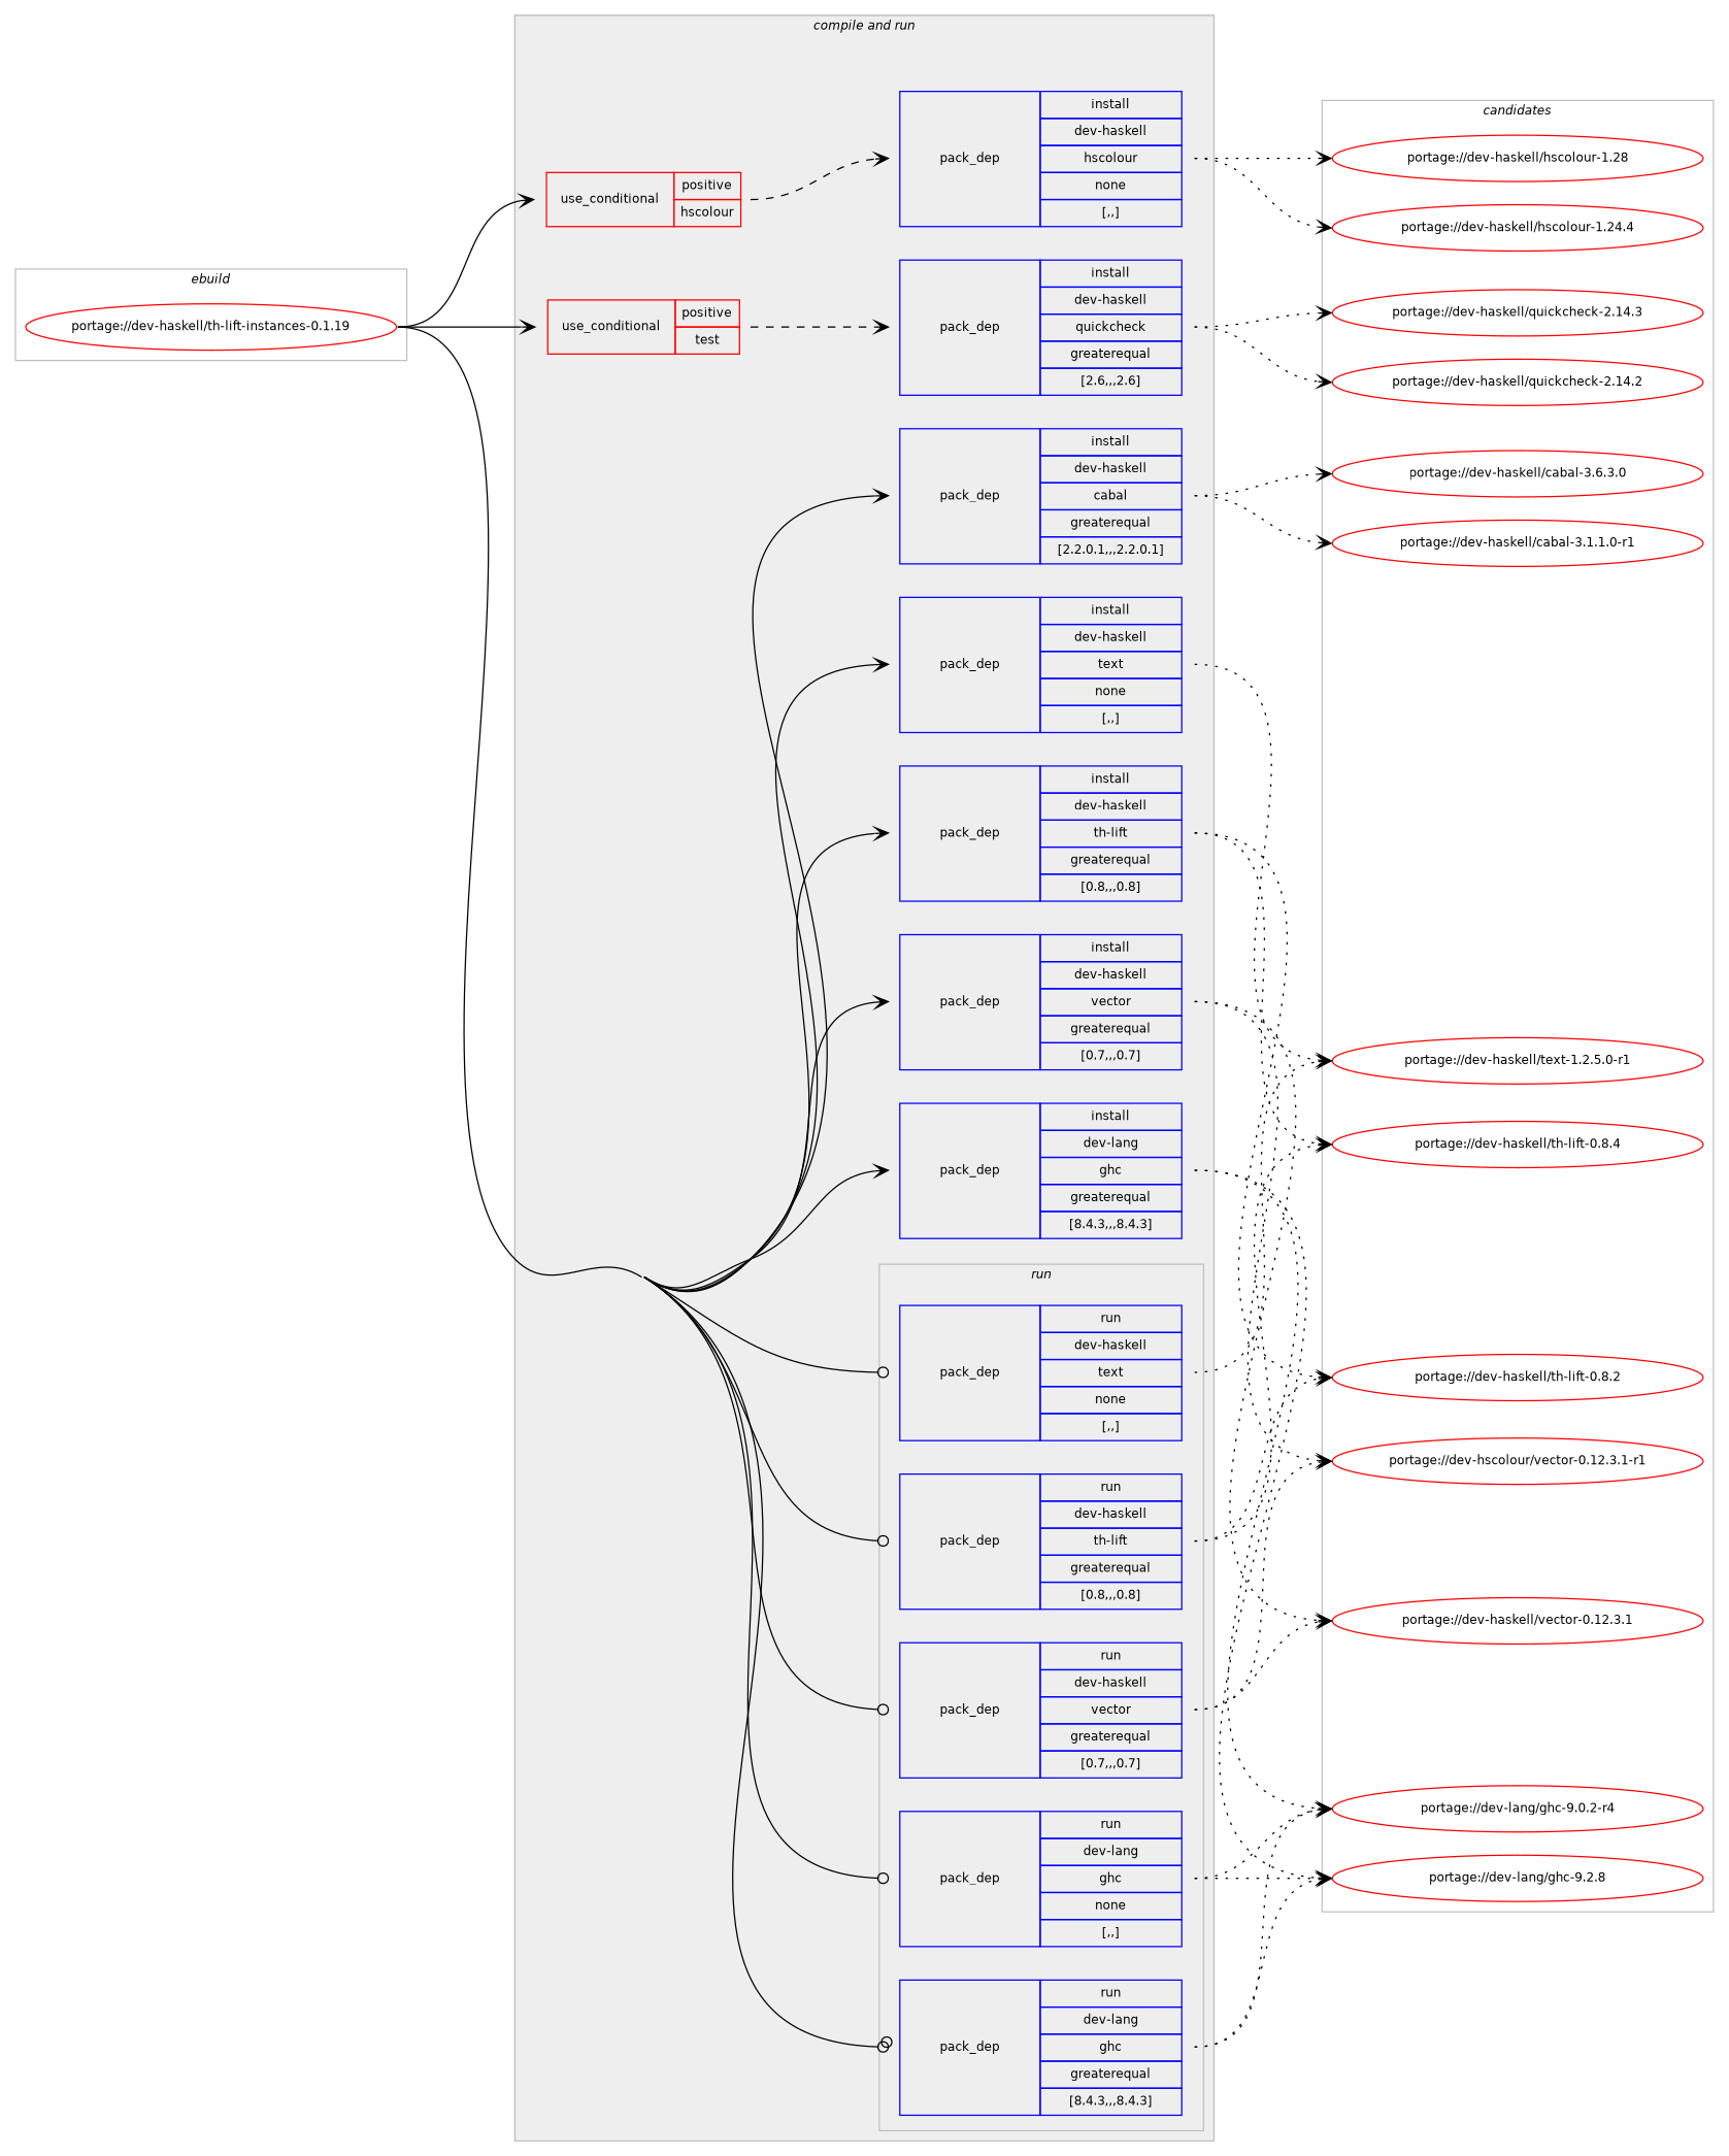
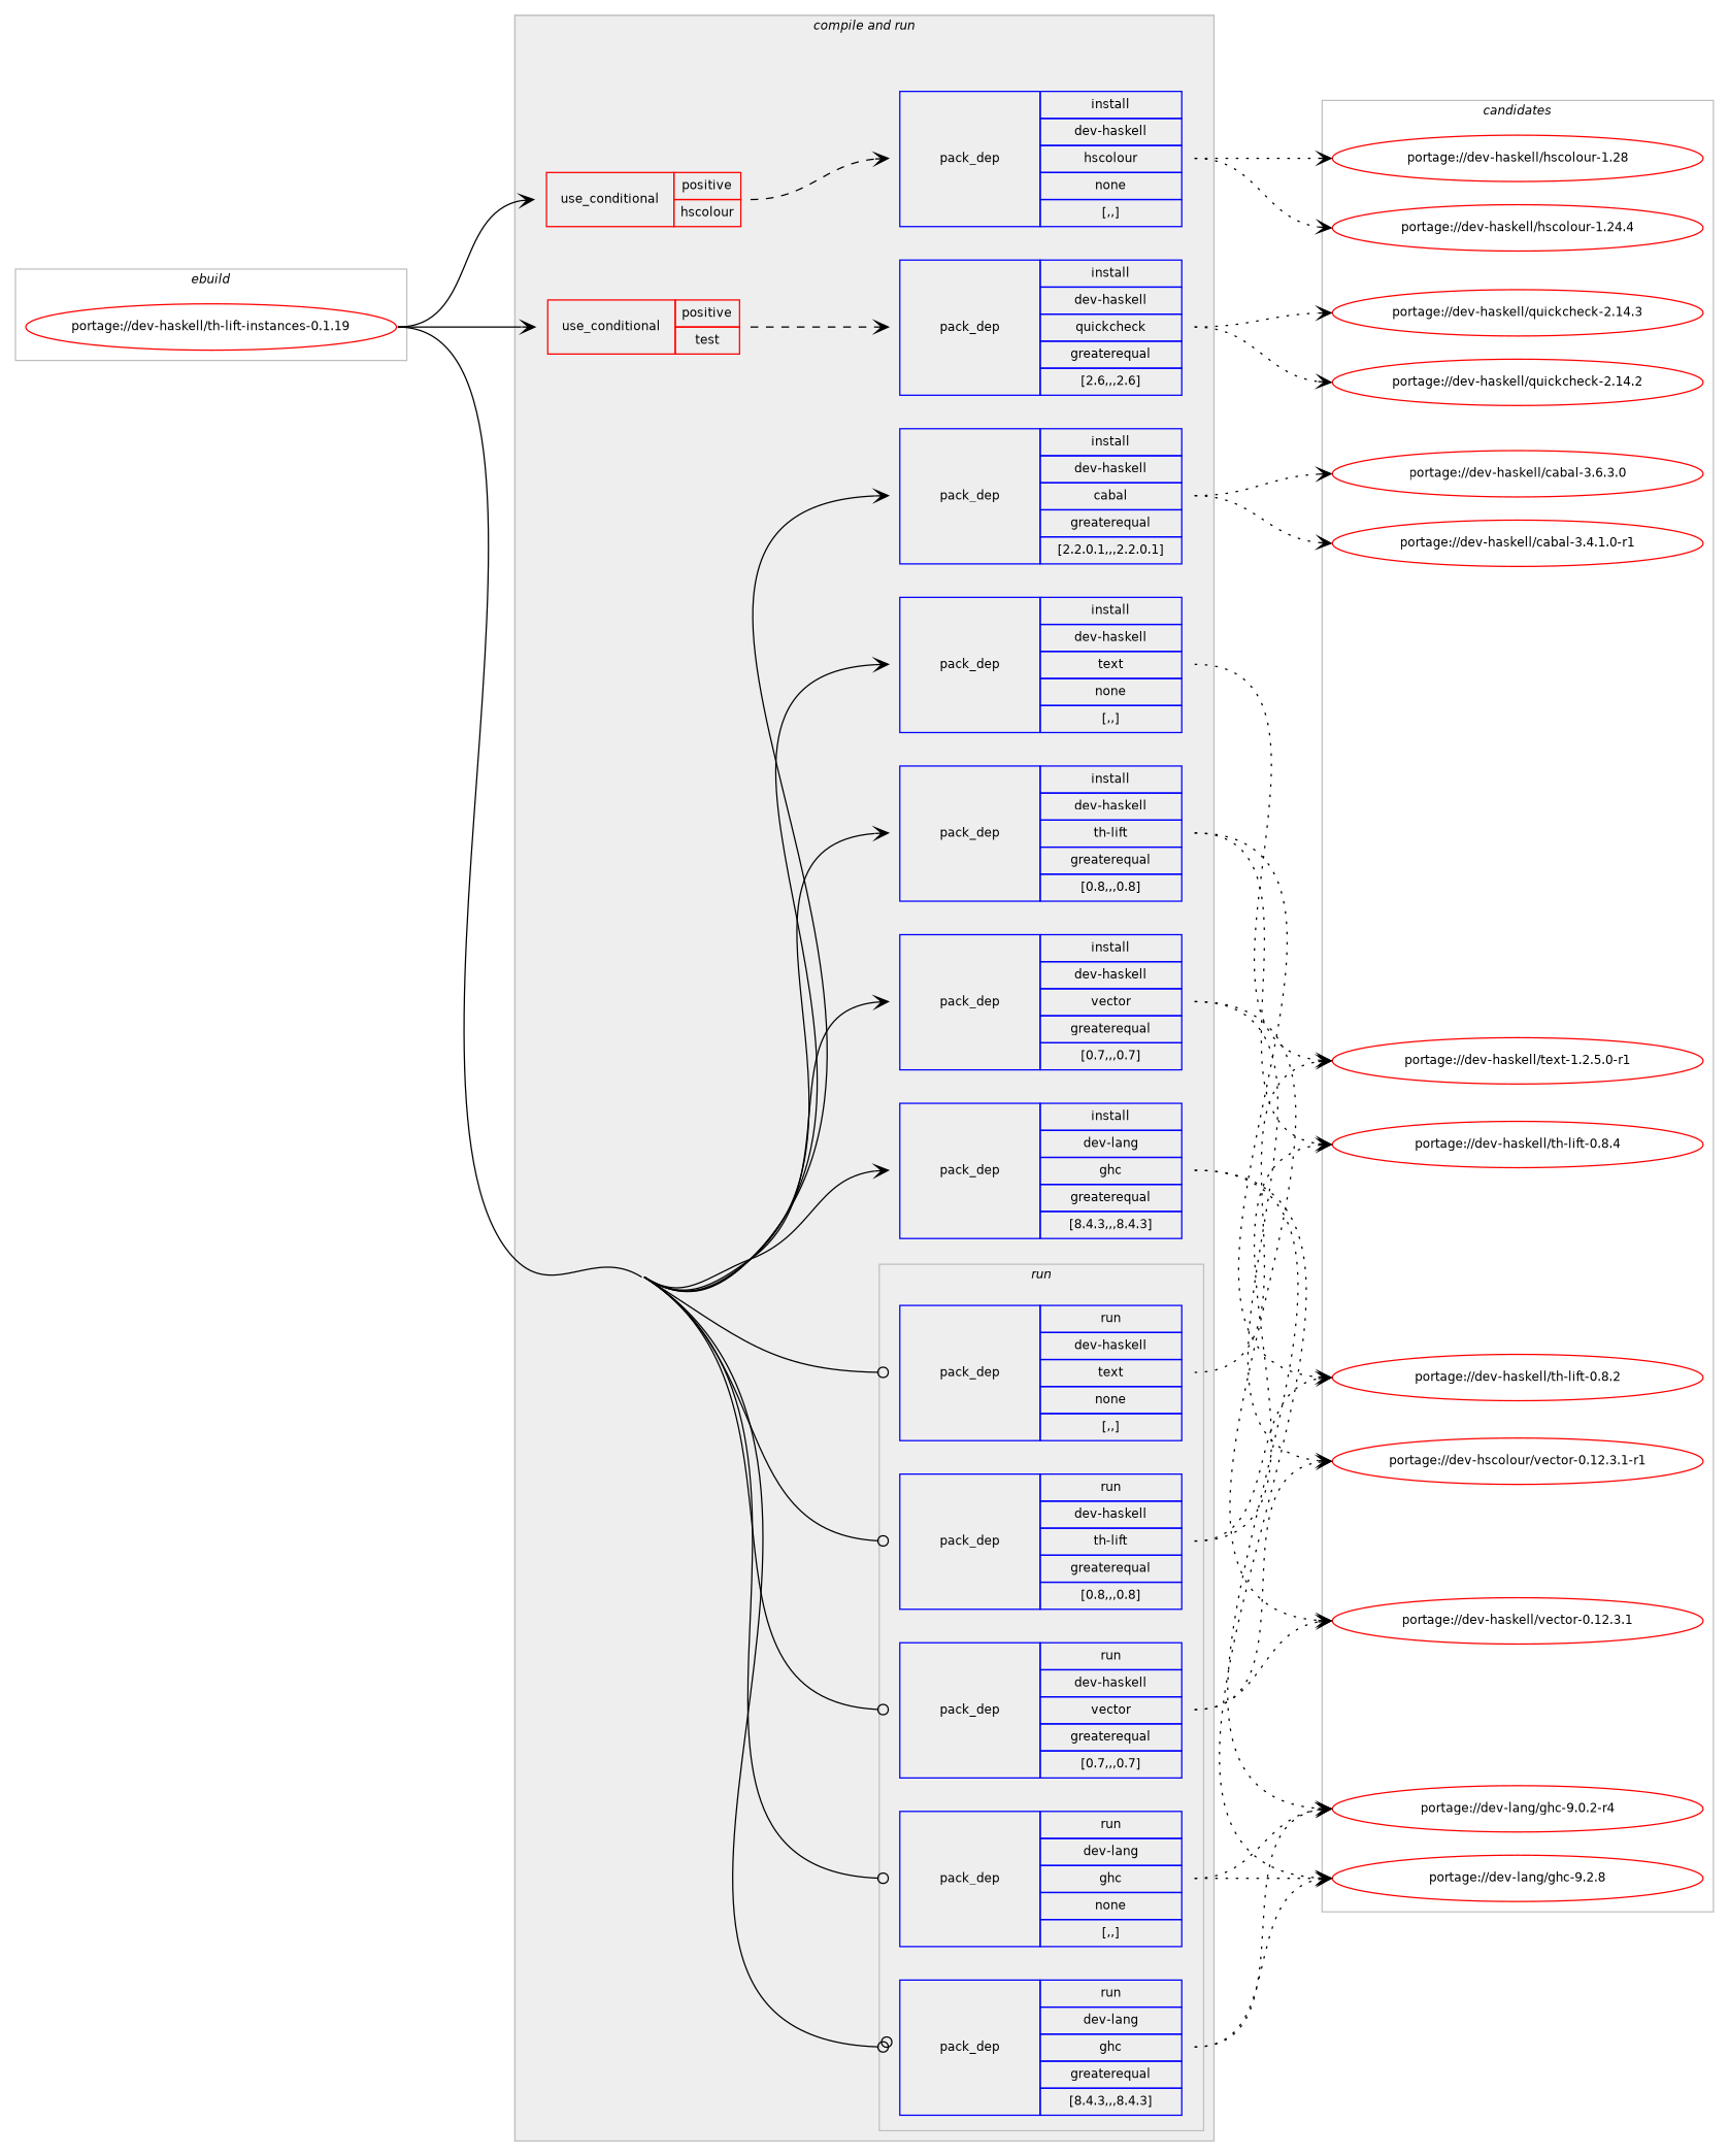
  digraph {
    compound=true
    concentrate=true
    fontname=Helvetica
    fontsize=10
    newrank=true
    rankdir=LR
    ranksep=1.5
    node [color=red fontname=Helvetica fontsize=10]
    edge [arrowhead=vee headport=w style=dotted tailport=e weight=100]
    n1 [label="portage://dev-haskell/th-lift-instances-0.1.19" width=4]
    n2 [color=blue label=<<TABLE BORDER="0" CELLBORDER="1" CELLSPACING="0" CELLPADDING="4" WIDTH="220"><TR><TD ROWSPAN="6" CELLPADDING="30">pack_dep</TD></TR><TR><TD WIDTH="110">install</TD></TR><TR><TD>dev-haskell</TD></TR><TR><TD>hscolour</TD></TR><TR><TD>none</TD></TR><TR><TD>[,,]</TD></TR></TABLE>> shape=none]
    n3 [label=<<TABLE BORDER="0" CELLBORDER="1" CELLSPACING="0" CELLPADDING="4"><TR><TD ROWSPAN="3" CELLPADDING="10">use_conditional</TD></TR><TR><TD>positive</TD></TR><TR><TD>hscolour</TD></TR></TABLE>> shape=none]
    n4 [color=blue label=<<TABLE BORDER="0" CELLBORDER="1" CELLSPACING="0" CELLPADDING="4" WIDTH="220"><TR><TD ROWSPAN="6" CELLPADDING="30">pack_dep</TD></TR><TR><TD WIDTH="110">install</TD></TR><TR><TD>dev-haskell</TD></TR><TR><TD>quickcheck</TD></TR><TR><TD>greaterequal</TD></TR><TR><TD>[2.6,,,2.6]</TD></TR></TABLE>> shape=none]
    n5 [label=<<TABLE BORDER="0" CELLBORDER="1" CELLSPACING="0" CELLPADDING="4"><TR><TD ROWSPAN="3" CELLPADDING="10">use_conditional</TD></TR><TR><TD>positive</TD></TR><TR><TD>test</TD></TR></TABLE>> shape=none]
    n6 [color=blue label=<<TABLE BORDER="0" CELLBORDER="1" CELLSPACING="0" CELLPADDING="4" WIDTH="220"><TR><TD ROWSPAN="6" CELLPADDING="30">pack_dep</TD></TR><TR><TD WIDTH="110">install</TD></TR><TR><TD>dev-haskell</TD></TR><TR><TD>cabal</TD></TR><TR><TD>greaterequal</TD></TR><TR><TD>[2.2.0.1,,,2.2.0.1]</TD></TR></TABLE>> shape=none]
    n7 [color=blue label=<<TABLE BORDER="0" CELLBORDER="1" CELLSPACING="0" CELLPADDING="4" WIDTH="220"><TR><TD ROWSPAN="6" CELLPADDING="30">pack_dep</TD></TR><TR><TD WIDTH="110">install</TD></TR><TR><TD>dev-haskell</TD></TR><TR><TD>text</TD></TR><TR><TD>none</TD></TR><TR><TD>[,,]</TD></TR></TABLE>> shape=none]
    n8 [color=blue label=<<TABLE BORDER="0" CELLBORDER="1" CELLSPACING="0" CELLPADDING="4" WIDTH="220"><TR><TD ROWSPAN="6" CELLPADDING="30">pack_dep</TD></TR><TR><TD WIDTH="110">install</TD></TR><TR><TD>dev-haskell</TD></TR><TR><TD>th-lift</TD></TR><TR><TD>greaterequal</TD></TR><TR><TD>[0.8,,,0.8]</TD></TR></TABLE>> shape=none]
    n9 [color=blue label=<<TABLE BORDER="0" CELLBORDER="1" CELLSPACING="0" CELLPADDING="4" WIDTH="220"><TR><TD ROWSPAN="6" CELLPADDING="30">pack_dep</TD></TR><TR><TD WIDTH="110">install</TD></TR><TR><TD>dev-haskell</TD></TR><TR><TD>vector</TD></TR><TR><TD>greaterequal</TD></TR><TR><TD>[0.7,,,0.7]</TD></TR></TABLE>> shape=none]
    n10 [color=blue label=<<TABLE BORDER="0" CELLBORDER="1" CELLSPACING="0" CELLPADDING="4" WIDTH="220"><TR><TD ROWSPAN="6" CELLPADDING="30">pack_dep</TD></TR><TR><TD WIDTH="110">install</TD></TR><TR><TD>dev-lang</TD></TR><TR><TD>ghc</TD></TR><TR><TD>greaterequal</TD></TR><TR><TD>[8.4.3,,,8.4.3]</TD></TR></TABLE>> shape=none]
    n11 [color=blue label=<<TABLE BORDER="0" CELLBORDER="1" CELLSPACING="0" CELLPADDING="4" WIDTH="220"><TR><TD ROWSPAN="6" CELLPADDING="30">pack_dep</TD></TR><TR><TD WIDTH="110">run</TD></TR><TR><TD>dev-haskell</TD></TR><TR><TD>text</TD></TR><TR><TD>none</TD></TR><TR><TD>[,,]</TD></TR></TABLE>> shape=none]
    n12 [color=blue label=<<TABLE BORDER="0" CELLBORDER="1" CELLSPACING="0" CELLPADDING="4" WIDTH="220"><TR><TD ROWSPAN="6" CELLPADDING="30">pack_dep</TD></TR><TR><TD WIDTH="110">run</TD></TR><TR><TD>dev-haskell</TD></TR><TR><TD>th-lift</TD></TR><TR><TD>greaterequal</TD></TR><TR><TD>[0.8,,,0.8]</TD></TR></TABLE>> shape=none]
    n13 [color=blue label=<<TABLE BORDER="0" CELLBORDER="1" CELLSPACING="0" CELLPADDING="4" WIDTH="220"><TR><TD ROWSPAN="6" CELLPADDING="30">pack_dep</TD></TR><TR><TD WIDTH="110">run</TD></TR><TR><TD>dev-haskell</TD></TR><TR><TD>vector</TD></TR><TR><TD>greaterequal</TD></TR><TR><TD>[0.7,,,0.7]</TD></TR></TABLE>> shape=none]
    n14 [color=blue label=<<TABLE BORDER="0" CELLBORDER="1" CELLSPACING="0" CELLPADDING="4" WIDTH="220"><TR><TD ROWSPAN="6" CELLPADDING="30">pack_dep</TD></TR><TR><TD WIDTH="110">run</TD></TR><TR><TD>dev-lang</TD></TR><TR><TD>ghc</TD></TR><TR><TD>greaterequal</TD></TR><TR><TD>[8.4.3,,,8.4.3]</TD></TR></TABLE>> shape=none]
    n15 [color=blue label=<<TABLE BORDER="0" CELLBORDER="1" CELLSPACING="0" CELLPADDING="4" WIDTH="220"><TR><TD ROWSPAN="6" CELLPADDING="30">pack_dep</TD></TR><TR><TD WIDTH="110">run</TD></TR><TR><TD>dev-lang</TD></TR><TR><TD>ghc</TD></TR><TR><TD>none</TD></TR><TR><TD>[,,]</TD></TR></TABLE>> shape=none]
    n16 [label="portage://dev-haskell/hscolour-1.28" width=4]
    n17 [label="portage://dev-haskell/hscolour-1.24.4" width=4]
    n18 [label="portage://dev-haskell/quickcheck-2.14.3" width=4]
    n19 [label="portage://dev-haskell/quickcheck-2.14.2" width=4]
    n20 [label="portage://dev-haskell/cabal-3.6.3.0" width=4]
-   n21 [label="portage://dev-haskell/cabal-3.1.1.0-r1" width=4]
+   n21 [label="portage://dev-haskell/cabal-3.4.1.0-r1" width=4]
    n22 [label="portage://dev-haskell/text-1.2.5.0-r1" width=4]
    n23 [label="portage://dev-haskell/th-lift-0.8.4" width=4]
    n24 [label="portage://dev-haskell/th-lift-0.8.2" width=4]
    n25 [label="portage://dev-hscolour/vector-0.12.3.1-r1" width=4]
    n26 [label="portage://dev-haskell/vector-0.12.3.1" width=4]
    n27 [label="portage://dev-lang/ghc-9.2.8" width=4]
    n28 [label="portage://dev-lang/ghc-9.0.2-r4" width=4]
    subgraph cluster_1 {
      color=gray
      label=<<i>ebuild</i>>
      n1
    }
    subgraph cluster_2 {
      color=gray
      label=<<i>dependencies</i>>
      subgraph cluster_3 {
        color=gray
        fillcolor="#eeeeee"
        label=<<i>compile</i>>
        style=filled
        subgraph sub_4 {
          color=gray
          fillcolor="#eeeeee"
          label=<<i>compile</i>>
          style=filled
          n3
          subgraph sub_5 {
            color=gray
            fillcolor="#eeeeee"
            label=<<i>compile</i>>
            style=filled
            n2
          }
        }
        subgraph sub_6 {
          color=gray
          fillcolor="#eeeeee"
          label=<<i>compile</i>>
          style=filled
          n5
          subgraph sub_7 {
            color=gray
            fillcolor="#eeeeee"
            label=<<i>compile</i>>
            style=filled
            n4
          }
        }
        subgraph sub_8 {
          color=gray
          fillcolor="#eeeeee"
          label=<<i>compile</i>>
          style=filled
          n6
        }
        subgraph sub_9 {
          color=gray
          fillcolor="#eeeeee"
          label=<<i>compile</i>>
          style=filled
          n7
        }
        subgraph sub_10 {
          color=gray
          fillcolor="#eeeeee"
          label=<<i>compile</i>>
          style=filled
          n8
        }
        subgraph sub_11 {
          color=gray
          fillcolor="#eeeeee"
          label=<<i>compile</i>>
          style=filled
          n9
        }
        subgraph sub_12 {
          color=gray
          fillcolor="#eeeeee"
          label=<<i>compile</i>>
          style=filled
          n10
        }
      }
      subgraph cluster_13 {
        color=gray
        fillcolor="#eeeeee"
        label=<<i>compile and run</i>>
        style=filled
      }
      subgraph cluster_14 {
        color=gray
        fillcolor="#eeeeee"
        label=<<i>run</i>>
        style=filled
        subgraph sub_15 {
          color=gray
          fillcolor="#eeeeee"
          label=<<i>run</i>>
          style=filled
          n11
        }
        subgraph sub_16 {
          color=gray
          fillcolor="#eeeeee"
          label=<<i>run</i>>
          style=filled
          n12
        }
        subgraph sub_17 {
          color=gray
          fillcolor="#eeeeee"
          label=<<i>run</i>>
          style=filled
          n13
        }
        subgraph sub_18 {
          color=gray
          fillcolor="#eeeeee"
          label=<<i>run</i>>
          style=filled
          n14
        }
        subgraph sub_19 {
          color=gray
          fillcolor="#eeeeee"
          label=<<i>run</i>>
          style=filled
          n15
        }
      }
    }
    subgraph cluster_20 {
      color=gray
      label=<<i>candidates</i>>
      rank=same
      subgraph sub_21 {
        color=black
        label=<<i>candidates</i>>
        nodesep=1
        rank=same
        n16
        n17
      }
      subgraph sub_22 {
        color=black
        label=<<i>candidates</i>>
        nodesep=1
        rank=same
        n18
        n19
      }
      subgraph sub_23 {
        color=black
        label=<<i>candidates</i>>
        nodesep=1
        rank=same
        n20
        n21
      }
      subgraph sub_24 {
        color=black
        label=<<i>candidates</i>>
        nodesep=1
        rank=same
        n22
      }
      subgraph sub_25 {
        color=black
        label=<<i>candidates</i>>
        nodesep=1
        rank=same
        n23
        n24
      }
      subgraph sub_26 {
        color=black
        label=<<i>candidates</i>>
        nodesep=1
        rank=same
        n25
        n26
      }
      subgraph sub_27 {
        color=black
        label=<<i>candidates</i>>
        nodesep=1
        rank=same
        n27
        n28
      }
      subgraph sub_28 {
        color=black
        label=<<i>candidates</i>>
        nodesep=1
        rank=same
        n22
      }
      subgraph sub_29 {
        color=black
        label=<<i>candidates</i>>
        nodesep=1
        rank=same
        n23
        n24
      }
      subgraph sub_30 {
        color=black
        label=<<i>candidates</i>>
        nodesep=1
        rank=same
        n25
        n26
      }
      subgraph sub_31 {
        color=black
        label=<<i>candidates</i>>
        nodesep=1
        rank=same
        n27
        n28
      }
      subgraph sub_32 {
        color=black
        label=<<i>candidates</i>>
        nodesep=1
        rank=same
        n27
        n28
      }
    }
    n1 -> n3 [style=solid weight=20]
    n1 -> n5 [style=solid weight=20]
    n1 -> n6 [style=solid weight=20]
    n1 -> n7 [style=solid weight=20]
    n1 -> n8 [style=solid weight=20]
    n1 -> n9 [style=solid weight=20]
    n1 -> n10 [style=solid weight=20]
    n1 -> n11 [arrowhead=odot style=solid weight=20]
    n1 -> n12 [arrowhead=odot style=solid weight=20]
    n1 -> n13 [arrowhead=odot style=solid weight=20]
    n1 -> n14 [arrowhead=odot style=solid weight=20]
    n1 -> n15 [arrowhead=odot style=solid weight=20]
    n2 -> n16
    n2 -> n17
    n3 -> n2 [style=dashed weight=20]
    n4 -> n18
    n4 -> n19
    n5 -> n4 [style=dashed weight=20]
    n6 -> n20
    n6 -> n21
    n7 -> n22
    n8 -> n23
    n8 -> n24
    n9 -> n25
    n9 -> n26
    n10 -> n27
    n10 -> n28
    n11 -> n22
    n12 -> n23
    n12 -> n24
    n13 -> n25
    n13 -> n26
    n14 -> n27
    n14 -> n28
    n15 -> n27
    n15 -> n28
  }
